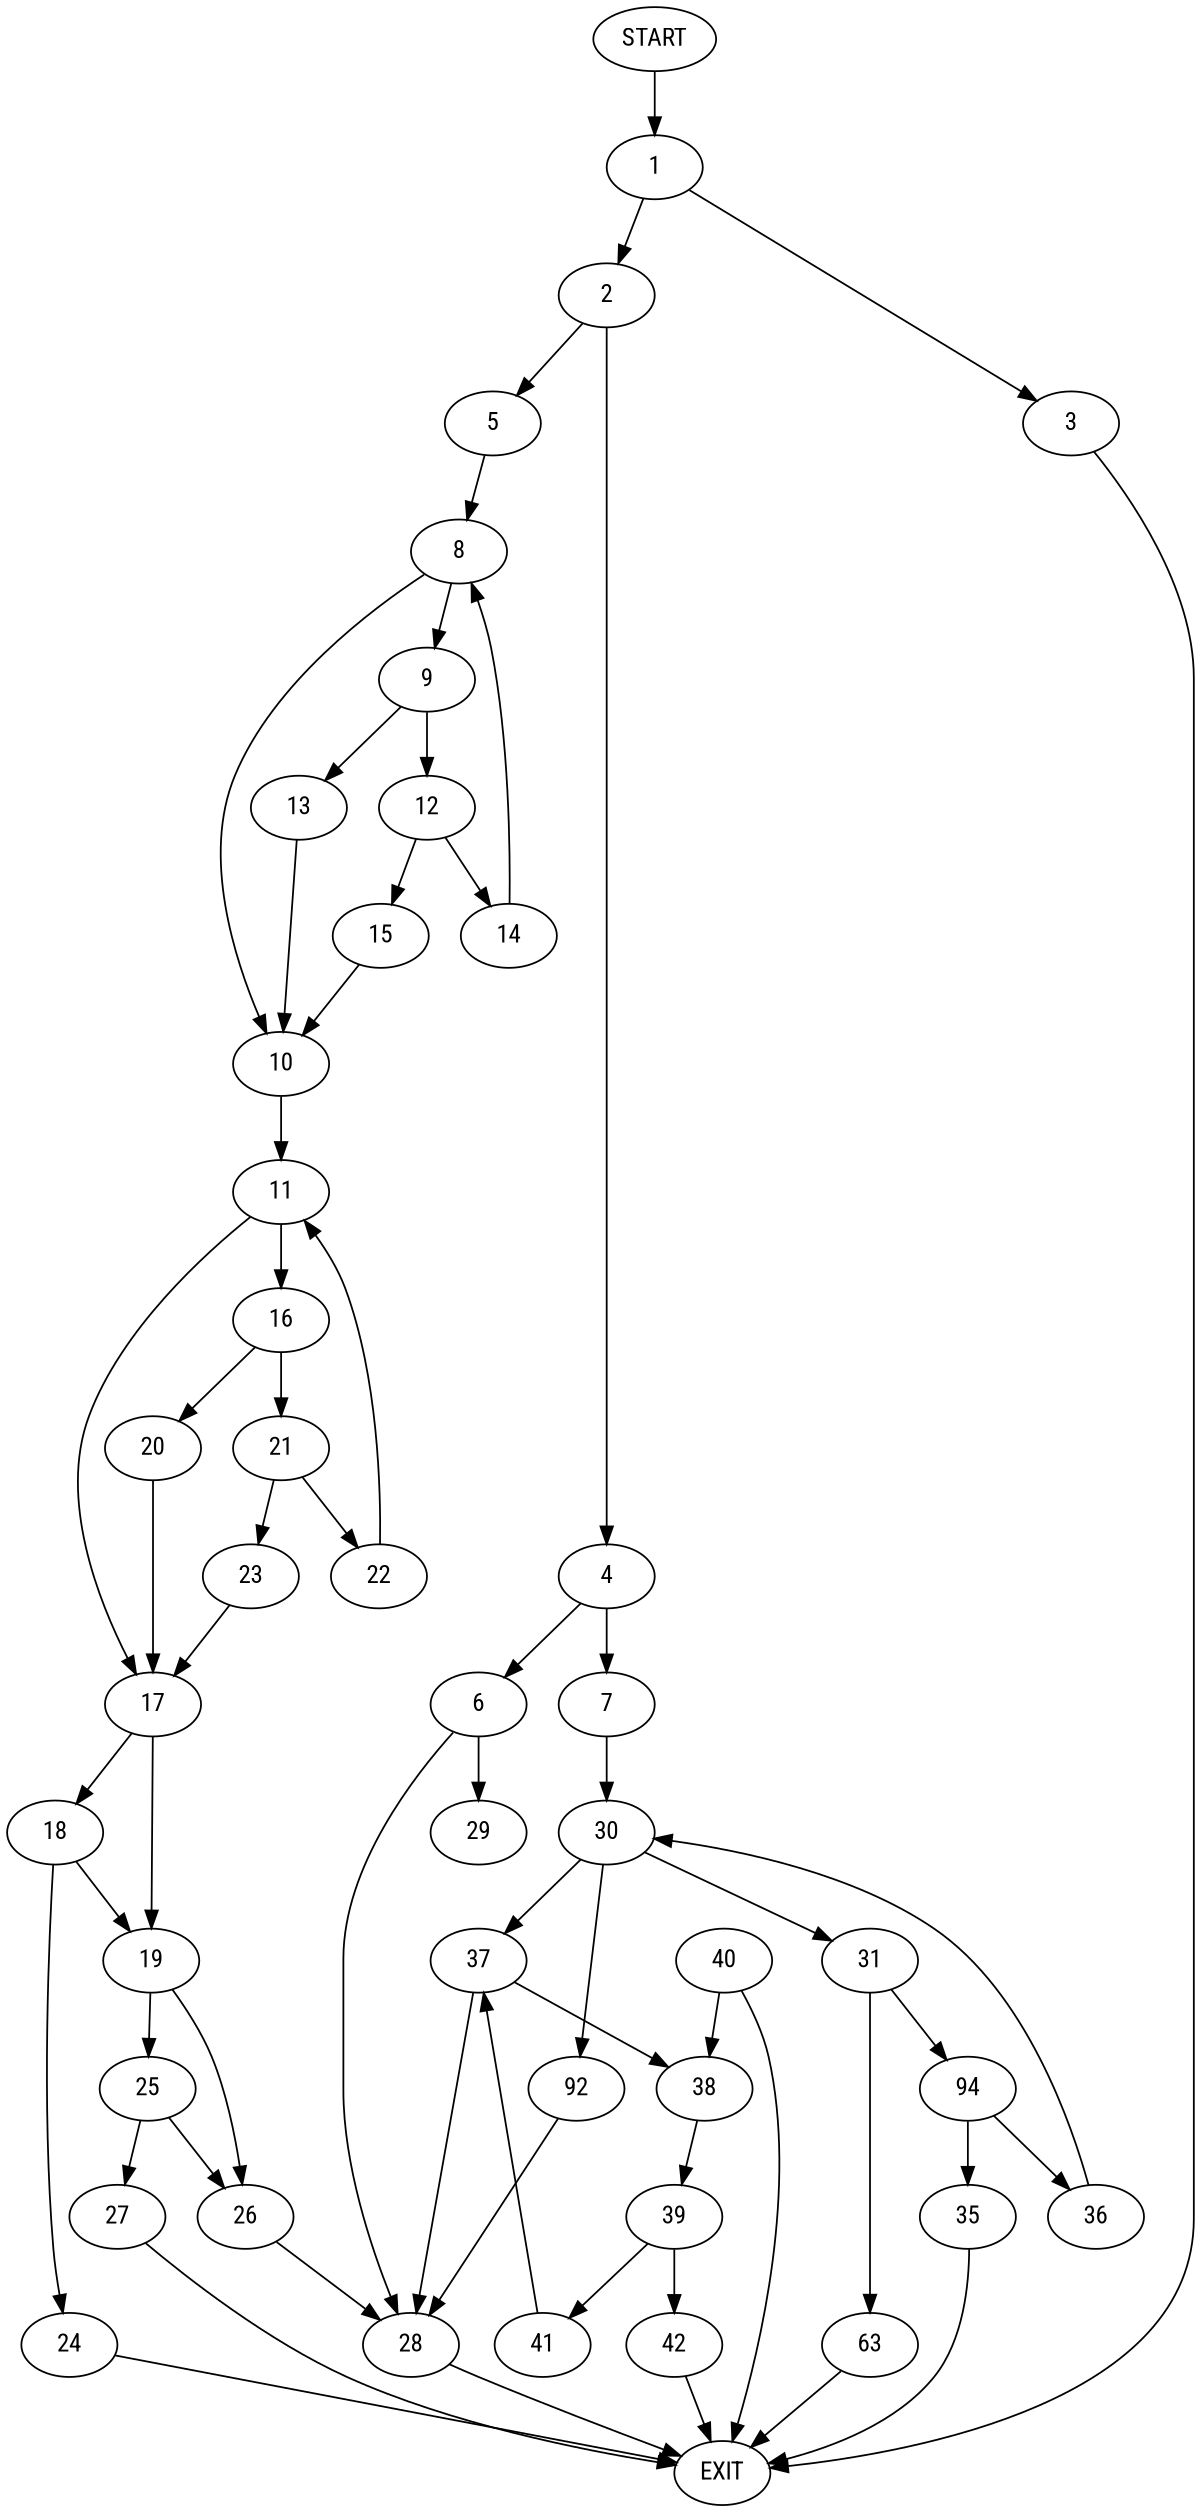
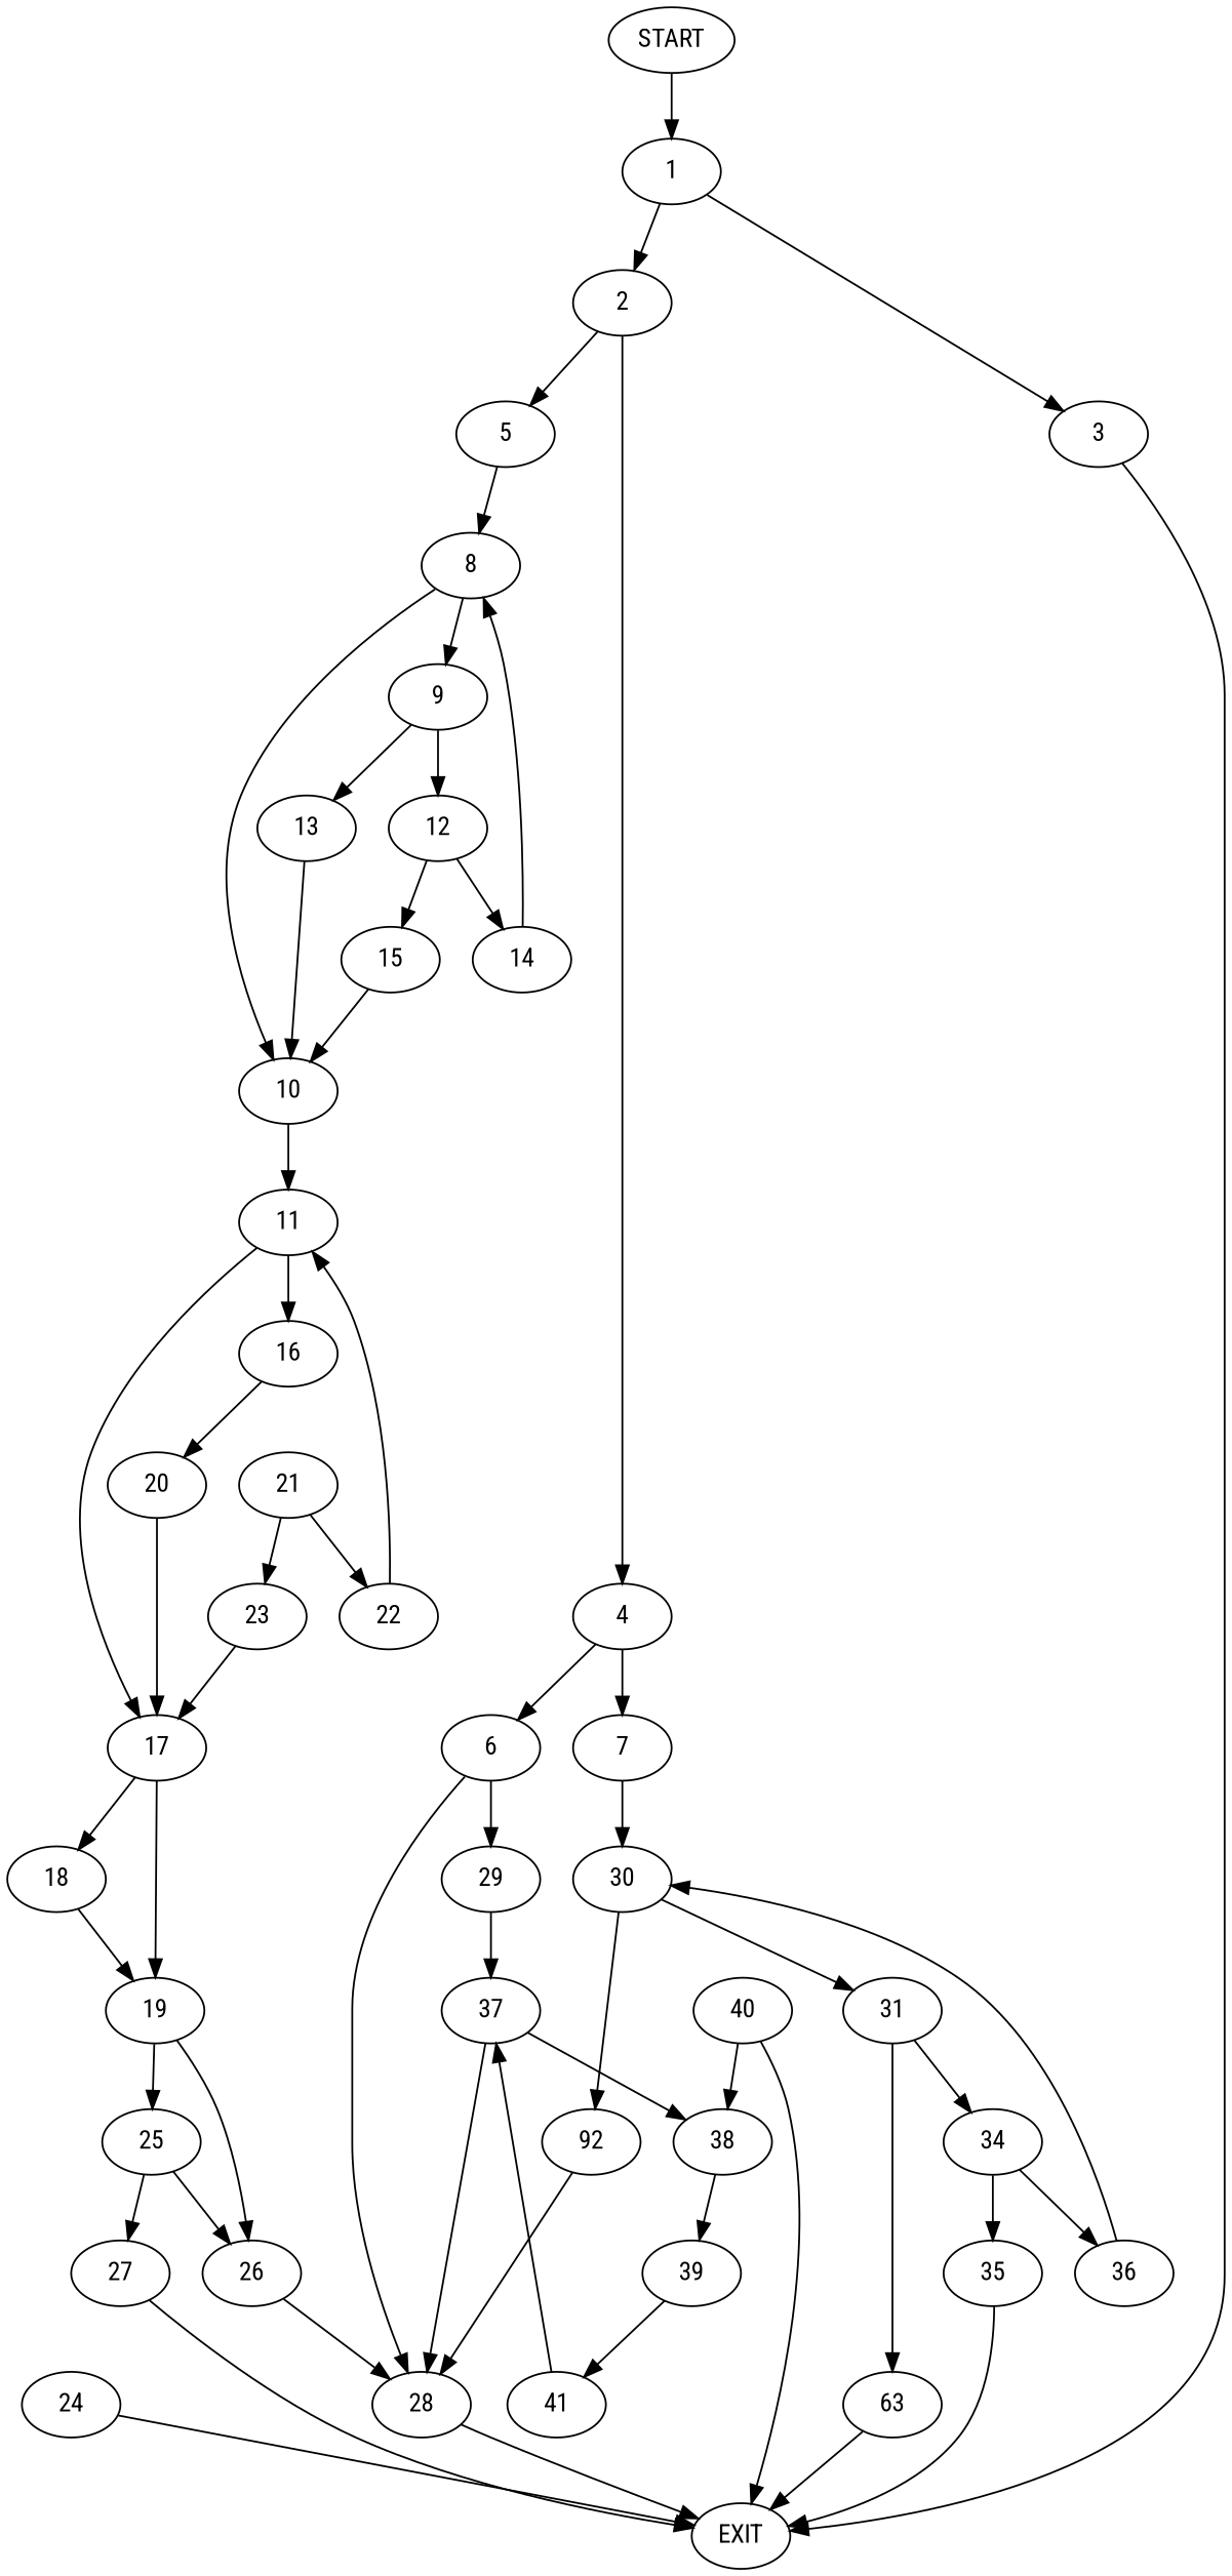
  digraph {
    fontname="Roboto Condensed"
    node [fontname="Roboto Condensed"]
    edge [fontname="Roboto Condensed"]
    n1 [label=START]
    1
    2
    3
    n5 [label=EXIT]
    4
    5
    6
    7
    8
    28
    29
    30
    9
    10
    37
    31
    n18 [label=92]
    12
    13
    11
    14
    15
    16
    17
    20
    21
    18
    19
    22
    23
    24
    25
    26
    27
    38
    n37 [label=63]
-   34 [label=94]
+   34
    35
    36
    39
    41
-   42
    40
    n1 -> 1
    1 -> 2
    1 -> 3
    2 -> 4
    2 -> 5
    3 -> n5
    4 -> 6
    4 -> 7
    5 -> 8
    6 -> 28
    6 -> 29
    7 -> 30
    8 -> 9
    8 -> 10
    28 -> n5
-   30 -> 37
+   29 -> 37
    30 -> 31
    30 -> n18
    9 -> 12
    9 -> 13
    10 -> 11
    37 -> 28
    37 -> 38
    31 -> n37
    31 -> 34
    n18 -> 28
    12 -> 14
    12 -> 15
    13 -> 10
    11 -> 16
    11 -> 17
    14 -> 8
    15 -> 10
    16 -> 20
-   16 -> 21
    17 -> 18
    17 -> 19
    20 -> 17
    21 -> 22
    21 -> 23
    18 -> 19
-   18 -> 24
    19 -> 25
    19 -> 26
    22 -> 11
    23 -> 17
    24 -> n5
    25 -> 26
    25 -> 27
    26 -> 28
    27 -> n5
    38 -> 39
    n37 -> n5
    34 -> 35
    34 -> 36
    35 -> n5
    36 -> 30
    39 -> 41
-   39 -> 42
    41 -> 37
-   42 -> n5
    40 -> n5
    40 -> 38
  }
